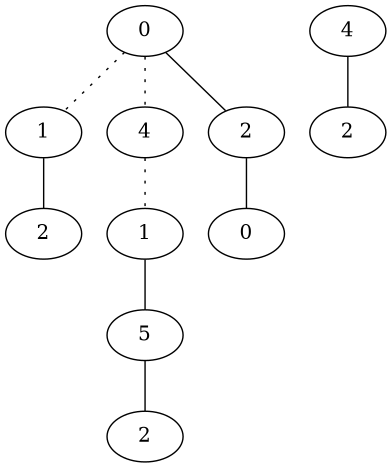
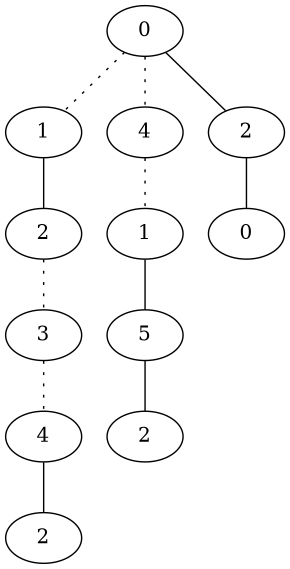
  graph {
    n1 [label=0]
    n2 [label=1]
    n3 [label=4]
    n4 [label=2]
    n5 [label=2]
+   n6 [label=3]
    n7 [label=4]
    n8 [label=2]
    n9 [label=1]
    n10 [label=5]
    n11 [label=2]
    n12 [label=0]
    n1 -- n2 [style=dotted]
    n1 -- n3 [style=dotted]
    n1 -- n4
    n2 -- n5
    n3 -- n9 [style=dotted]
    n4 -- n12
+   n5 -- n6 [style=dotted]
+   n6 -- n7 [style=dotted]
    n7 -- n8
    n9 -- n10
    n10 -- n11
  }
